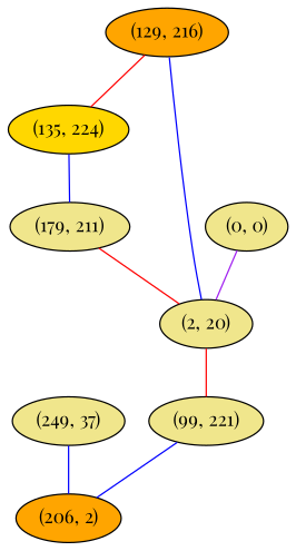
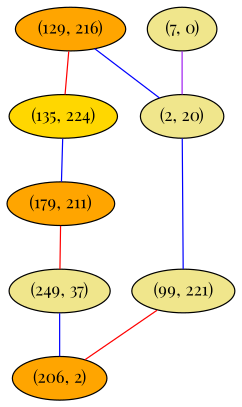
  graph {
    fontname="Playfair Display"
    node [fillcolor=khaki fontname="Playfair Display" style=filled]
    edge [color=red fontname="Playfair Display" weight=1]
    "(135, 224)" [fillcolor=gold]
    "(129, 216)" [fillcolor=orange]
    n3 [label="(2, 20)"]
-   "(179, 211)"
+   "(179, 211)" [fillcolor=orange]
    "(99, 221)"
-   "(0, 0)"
+   "(0, 0)" [label="(7, 0)"]
    "(249, 37)"
    "(206, 2)" [fillcolor=orange]
    "(135, 224)" -- "(179, 211)" [color=blue]
    "(129, 216)" -- "(135, 224)"
    "(129, 216)" -- n3 [color=blue weight=3]
-   n3 -- "(99, 221)"
-   "(179, 211)" -- n3
-   "(99, 221)" -- "(206, 2)" [color=blue]
+   n3 -- "(99, 221)" [color=blue]
+   "(179, 211)" -- "(249, 37)"
+   "(99, 221)" -- "(206, 2)"
    "(0, 0)" -- n3 [color=purple weight=4]
    "(249, 37)" -- "(206, 2)" [color=blue weight=3]
  }
